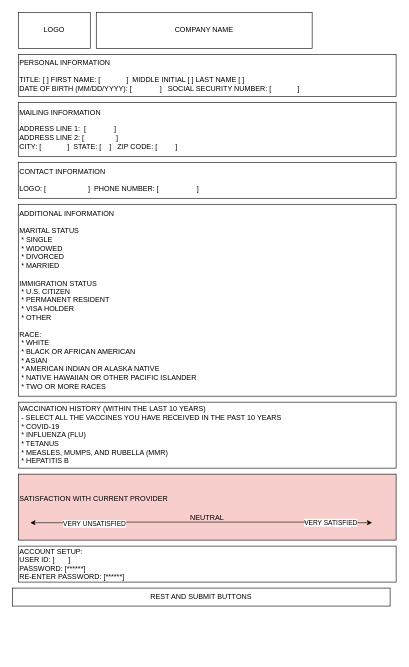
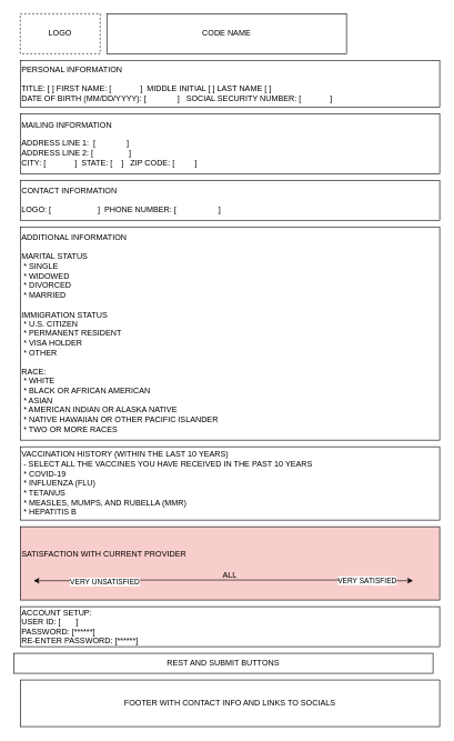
  <mxCell id="0" />
  <mxCell id="1" parent="0" />
  <mxCell id="2" value="&lt;div&gt;SATISFACTION WITH CURRENT PROVIDER&lt;/div&gt;&lt;div&gt;&lt;br&gt;&lt;/div&gt;&lt;div&gt;&lt;br&gt;&lt;/div&gt;" style="rounded=0;whiteSpace=wrap;html=1;align=left;fillColor=#f8cecc;" vertex="1" parent="1"><mxGeometry x="30" y="790" width="630" height="110" as="geometry" /></mxCell>
- <mxCell id="3" value="LOGO" style="rounded=0;whiteSpace=wrap;html=1;" vertex="1" parent="1"><mxGeometry x="30" y="20" width="120" height="60" as="geometry" /></mxCell>
- <mxCell id="4" value="COMPANY NAME" style="rounded=0;whiteSpace=wrap;html=1;" vertex="1" parent="1"><mxGeometry x="160" y="20" width="360" height="60" as="geometry" /></mxCell>
+ <mxCell id="3" value="LOGO" style="rounded=0;whiteSpace=wrap;html=1;dashed=1;" vertex="1" parent="1"><mxGeometry x="30" y="20" width="120" height="60" as="geometry" /></mxCell>
+ <mxCell id="4" value="CODE NAME" style="rounded=0;whiteSpace=wrap;html=1;" vertex="1" parent="1"><mxGeometry x="160" y="20" width="360" height="60" as="geometry" /></mxCell>
  <mxCell id="5" value="PERSONAL INFORMATION&lt;div&gt;&lt;br&gt;&lt;/div&gt;&lt;div&gt;TITLE: [ ] FIRST NAME: [&amp;nbsp; &amp;nbsp; &amp;nbsp; &amp;nbsp; &amp;nbsp; &amp;nbsp; &amp;nbsp;]&amp;nbsp; MIDDLE INITIAL [ ] LAST NAME [ ]&lt;/div&gt;&lt;div&gt;DATE OF BIRTH (MM/DD/YYYY): [&amp;nbsp; &amp;nbsp; &amp;nbsp; &amp;nbsp; &amp;nbsp; &amp;nbsp; &amp;nbsp; ]&amp;nbsp; &amp;nbsp;SOCIAL SECURITY NUMBER: [&amp;nbsp; &amp;nbsp; &amp;nbsp; &amp;nbsp; &amp;nbsp; &amp;nbsp; &amp;nbsp;]&lt;/div&gt;" style="rounded=0;whiteSpace=wrap;html=1;align=left;" vertex="1" parent="1"><mxGeometry x="30" y="90" width="630" height="70" as="geometry" /></mxCell>
  <mxCell id="6" value="&lt;div&gt;MAILING INFORMATION&lt;/div&gt;&lt;div&gt;&lt;br&gt;&lt;/div&gt;&lt;div&gt;ADDRESS LINE 1:&amp;nbsp; [&amp;nbsp; &amp;nbsp; &amp;nbsp; &amp;nbsp; &amp;nbsp; &amp;nbsp; &amp;nbsp; ]&lt;/div&gt;&lt;div&gt;ADDRESS LINE 2: [&amp;nbsp; &amp;nbsp; &amp;nbsp; &amp;nbsp; &amp;nbsp; &amp;nbsp; &amp;nbsp; &amp;nbsp; ]&lt;/div&gt;&lt;div&gt;CITY: [&amp;nbsp; &amp;nbsp; &amp;nbsp; &amp;nbsp; &amp;nbsp; &amp;nbsp; &amp;nbsp;]&amp;nbsp; STATE: [&amp;nbsp; &amp;nbsp; ]&amp;nbsp; &amp;nbsp;ZIP CODE: [&amp;nbsp; &amp;nbsp; &amp;nbsp; &amp;nbsp; &amp;nbsp;]&lt;/div&gt;" style="rounded=0;whiteSpace=wrap;html=1;align=left;" vertex="1" parent="1"><mxGeometry x="30" y="170" width="630" height="90" as="geometry" /></mxCell>
  <mxCell id="7" value="&lt;div&gt;CONTACT INFORMATION&lt;/div&gt;&lt;div&gt;&lt;br&gt;&lt;/div&gt;&lt;div&gt;LOGO: [&amp;nbsp; &amp;nbsp; &amp;nbsp; &amp;nbsp; &amp;nbsp; &amp;nbsp; &amp;nbsp; &amp;nbsp; &amp;nbsp; &amp;nbsp; &amp;nbsp;]&amp;nbsp; PHONE NUMBER: [&amp;nbsp; &amp;nbsp; &amp;nbsp; &amp;nbsp; &amp;nbsp; &amp;nbsp; &amp;nbsp; &amp;nbsp; &amp;nbsp; &amp;nbsp;]&lt;/div&gt;" style="rounded=0;whiteSpace=wrap;html=1;align=left;" vertex="1" parent="1"><mxGeometry x="30" y="270" width="630" height="60" as="geometry" /></mxCell>
  <mxCell id="8" value="&lt;div&gt;ADDITIONAL INFORMATION&lt;/div&gt;&lt;div&gt;&lt;br&gt;&lt;/div&gt;&lt;div&gt;MARITAL STATUS&lt;/div&gt;&lt;div&gt;&amp;nbsp;* SINGLE&lt;/div&gt;&lt;div&gt;&amp;nbsp;* WIDOWED&amp;nbsp;&lt;/div&gt;&lt;div&gt;&amp;nbsp;* DIVORCED&lt;/div&gt;&lt;div&gt;&amp;nbsp;* MARRIED&lt;/div&gt;&lt;div&gt;&lt;br&gt;&lt;/div&gt;&lt;div&gt;IMMIGRATION STATUS&lt;/div&gt;&lt;div&gt;&amp;nbsp;* U.S. CITIZEN&amp;nbsp;&lt;/div&gt;&lt;div&gt;&amp;nbsp;* PERMANENT RESIDENT&lt;/div&gt;&lt;div&gt;&amp;nbsp;* VISA HOLDER&lt;/div&gt;&lt;div&gt;&amp;nbsp;* OTHER&lt;/div&gt;&lt;div&gt;&lt;br&gt;&lt;/div&gt;&lt;div&gt;RACE:&lt;/div&gt;&lt;div&gt;&amp;nbsp;* WHITE&lt;/div&gt;&lt;div&gt;&amp;nbsp;* BLACK OR AFRICAN AMERICAN&lt;/div&gt;&lt;div&gt;&amp;nbsp;* ASIAN&lt;/div&gt;&lt;div&gt;&amp;nbsp;* AMERICAN INDIAN OR ALASKA NATIVE&lt;/div&gt;&lt;div&gt;&amp;nbsp;* NATIVE HAWAIIAN OR OTHER PACIFIC ISLANDER&amp;nbsp;&lt;/div&gt;&lt;div&gt;&amp;nbsp;* TWO OR MORE RACES&amp;nbsp;&lt;/div&gt;" style="rounded=0;whiteSpace=wrap;html=1;align=left;" vertex="1" parent="1"><mxGeometry x="30" y="340" width="630" height="320" as="geometry" /></mxCell>
  <mxCell id="9" value="&lt;div&gt;VACCINATION HISTORY (WITHIN THE LAST 10 YEARS)&lt;/div&gt;&lt;div&gt;&amp;nbsp;- SELECT ALL THE VACCINES YOU HAVE RECEIVED IN THE PAST 10 YEARS&lt;/div&gt;&lt;div&gt;&amp;nbsp;* COVID-19&lt;/div&gt;&lt;div&gt;&amp;nbsp;* INFLUENZA (FLU)&lt;/div&gt;&lt;div&gt;&amp;nbsp;* TETANUS&lt;/div&gt;&lt;div&gt;&amp;nbsp;* MEASLES, MUMPS, AND RUBELLA (MMR)&lt;/div&gt;&lt;div&gt;&amp;nbsp;* HEPATITIS B&lt;/div&gt;" style="rounded=0;whiteSpace=wrap;html=1;align=left;" vertex="1" parent="1"><mxGeometry x="30" y="670" width="630" height="110" as="geometry" /></mxCell>
  <mxCell id="10" value="" style="endArrow=classic;html=1;rounded=0;" edge="1" parent="1"><mxGeometry relative="1" as="geometry"><mxPoint x="520" y="871" as="sourcePoint" /><mxPoint x="620" y="871" as="targetPoint" /></mxGeometry></mxCell>
  <mxCell id="11" value="Label" style="edgeLabel;resizable=0;html=1;;align=center;verticalAlign=middle;" connectable="0" vertex="1" parent="10"><mxGeometry relative="1" as="geometry" /></mxCell>
  <mxCell id="12" value="VERY SATISFIED" style="edgeLabel;html=1;align=center;verticalAlign=middle;resizable=0;points=[];" vertex="1" connectable="0" parent="10"><mxGeometry x="-0.1" y="1" relative="1" as="geometry"><mxPoint x="-15" as="offset" /></mxGeometry></mxCell>
  <mxCell id="13" value="" style="endArrow=classic;html=1;rounded=0;" edge="1" parent="1"><mxGeometry width="50" height="50" relative="1" as="geometry"><mxPoint x="106.11" y="871" as="sourcePoint" /><mxPoint x="49.998" y="871" as="targetPoint" /></mxGeometry></mxCell>
  <mxCell id="14" value="VERY UNSATISFIED" style="edgeLabel;html=1;align=center;verticalAlign=middle;resizable=0;points=[];" vertex="1" connectable="0" parent="13"><mxGeometry x="-0.323" y="1" relative="1" as="geometry"><mxPoint x="69" as="offset" /></mxGeometry></mxCell>
- <mxCell id="15" value="NEUTRAL" style="text;html=1;align=center;verticalAlign=middle;whiteSpace=wrap;rounded=0;" vertex="1" parent="1"><mxGeometry x="315" y="848" width="60" height="30" as="geometry" /></mxCell>
+ <mxCell id="15" value="ALL" style="text;html=1;align=center;verticalAlign=middle;whiteSpace=wrap;rounded=0;" vertex="1" parent="1"><mxGeometry x="315" y="848" width="60" height="30" as="geometry" /></mxCell>
  <mxCell id="16" value="&lt;div&gt;ACCOUNT SETUP:&lt;/div&gt;&lt;div&gt;USER ID: [&amp;nbsp; &amp;nbsp; &amp;nbsp; &amp;nbsp;]&lt;/div&gt;&lt;div&gt;PASSWORD: [******]&lt;/div&gt;&lt;div&gt;RE-ENTER PASSWORD: [******]&lt;/div&gt;" style="rounded=0;whiteSpace=wrap;html=1;align=left;" vertex="1" parent="1"><mxGeometry x="30" y="910" width="630" height="60" as="geometry" /></mxCell>
  <mxCell id="17" value="" style="endArrow=none;html=1;rounded=0;" edge="1" parent="1"><mxGeometry width="50" height="50" relative="1" as="geometry"><mxPoint x="210" y="870" as="sourcePoint" /><mxPoint x="510" y="870" as="targetPoint" /></mxGeometry></mxCell>
  <mxCell id="18" value="REST AND SUBMIT BUTTONS" style="rounded=0;whiteSpace=wrap;html=1;" vertex="1" parent="1"><mxGeometry x="20" y="980" width="630" height="30" as="geometry" /></mxCell>
+ <mxCell id="19" value="FOOTER WITH CONTACT INFO AND LINKS TO SOCIALS" style="rounded=0;whiteSpace=wrap;html=1;" vertex="1" parent="1"><mxGeometry x="30" y="1020" width="630" height="70" as="geometry" /></mxCell>
